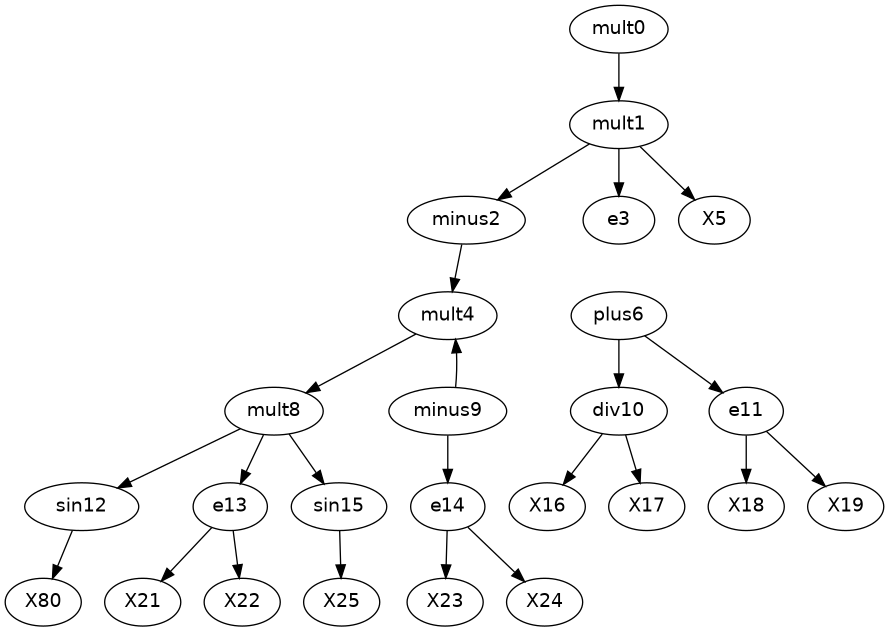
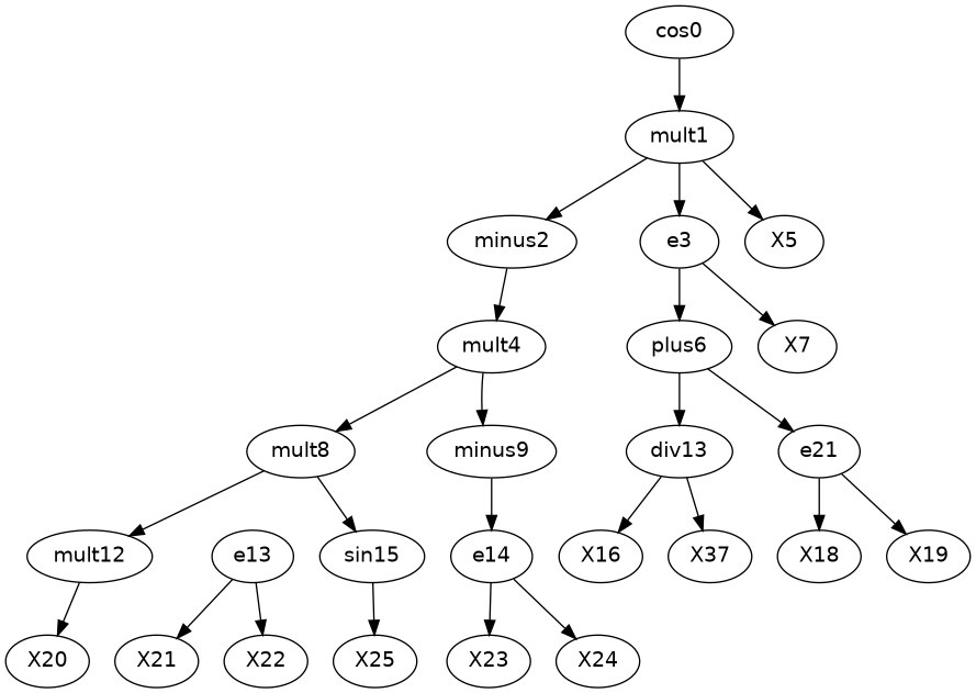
  digraph {
    fontname="DejaVu Sans"
    node [fontname="DejaVu Sans"]
    edge [fontname="DejaVu Sans"]
-   cos0 [label=mult0]
+   cos0
    mult1
    minus2
    e3
    X5
    mult4
    plus6
+   X7
    mult8
    minus9
-   div10
-   e11
-   sin12
+   div10 [label=div13]
+   e11 [label=e21]
+   sin12 [label=mult12]
    e13
    sin15
    e14
    X16
-   X17
+   X17 [label=X37]
    X18
    X19
-   X20 [label=X80]
+   X20
    X21
    X22
    X23
    X24
    X25
    cos0 -> mult1
    mult1 -> minus2
    mult1 -> e3
    mult1 -> X5
    minus2 -> mult4
+   e3 -> plus6
+   e3 -> X7
    mult4 -> mult8
-   minus9 -> mult4
+   mult4 -> minus9
    plus6 -> div10
    plus6 -> e11
    mult8 -> sin12
-   mult8 -> e13
    mult8 -> sin15
    minus9 -> e14
    div10 -> X16
    div10 -> X17
    e11 -> X18
    e11 -> X19
    sin12 -> X20
    e13 -> X21
    e13 -> X22
    sin15 -> X25
    e14 -> X23
    e14 -> X24
  }
